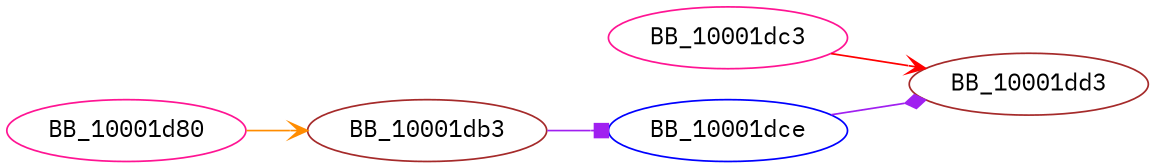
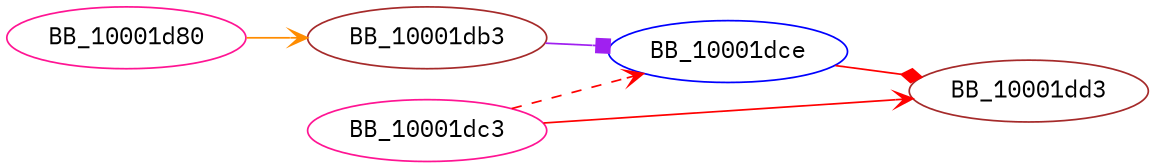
  digraph {
    fontname="IBM Plex Mono"
    rankdir=LR
    node [color=brown fontname="IBM Plex Mono"]
    edge [arrowhead=vee color=purple fontname="IBM Plex Mono" style=solid]
    BB_10001db3
    BB_10001d80 [color=deeppink]
    BB_10001dce [color=blue]
    BB_10001dc3 [color=deeppink]
    BB_10001dd3
    BB_10001db3 -> BB_10001dce [arrowhead=box]
    BB_10001d80 -> BB_10001db3 [color=darkorange]
-   BB_10001dce -> BB_10001dd3 [arrowhead=diamond]
+   BB_10001dce -> BB_10001dd3 [arrowhead=diamond color=red]
+   BB_10001dc3 -> BB_10001dce [color=red style=dashed]
    BB_10001dc3 -> BB_10001dd3 [color=red]
  }
